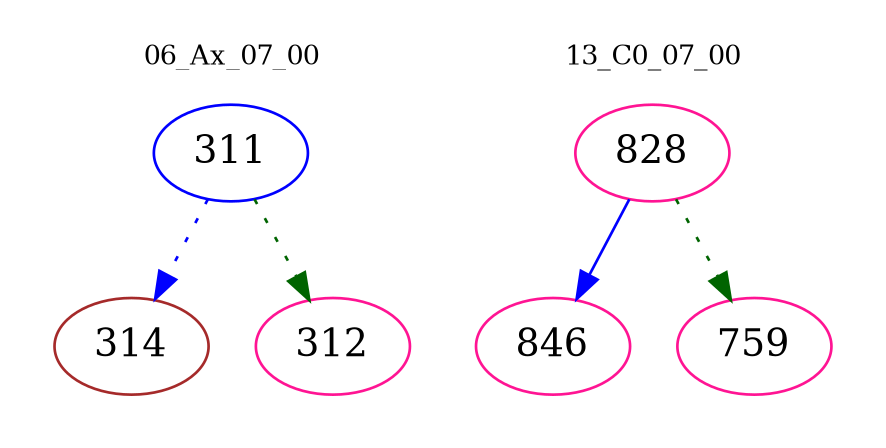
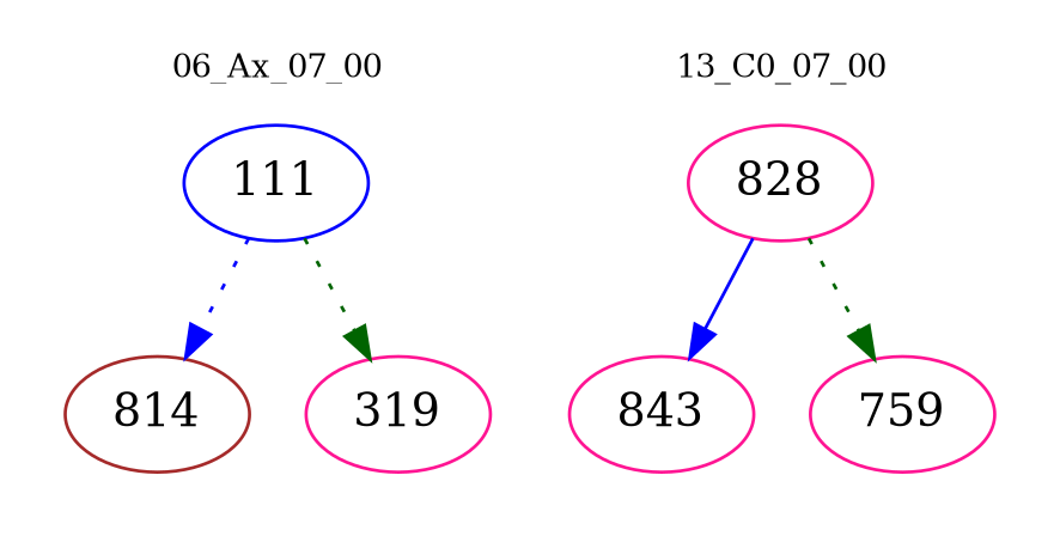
  digraph {
    node [color=deeppink]
    edge [color=blue style=dotted]
-   n1 [color=blue label=311]
-   n2 [color=brown label=314]
-   n3 [label=312]
+   n1 [color=blue label=111]
+   n2 [color=brown label=814]
+   n3 [label=319]
    n4 [label=828]
-   n5 [label=846]
+   n5 [label=843]
    n6 [label=759]
    subgraph cluster_1 {
      color=white
      fontsize=10
      label="06_Ax_07_00"
      n1
      n2
      n3
    }
    subgraph cluster_2 {
      color=white
      fontsize=10
      label="13_C0_07_00"
      n4
      n5
      n6
    }
    n1 -> n2
    n1 -> n3 [color=darkgreen]
    n4 -> n5 [style=solid]
    n4 -> n6 [color=darkgreen]
  }
